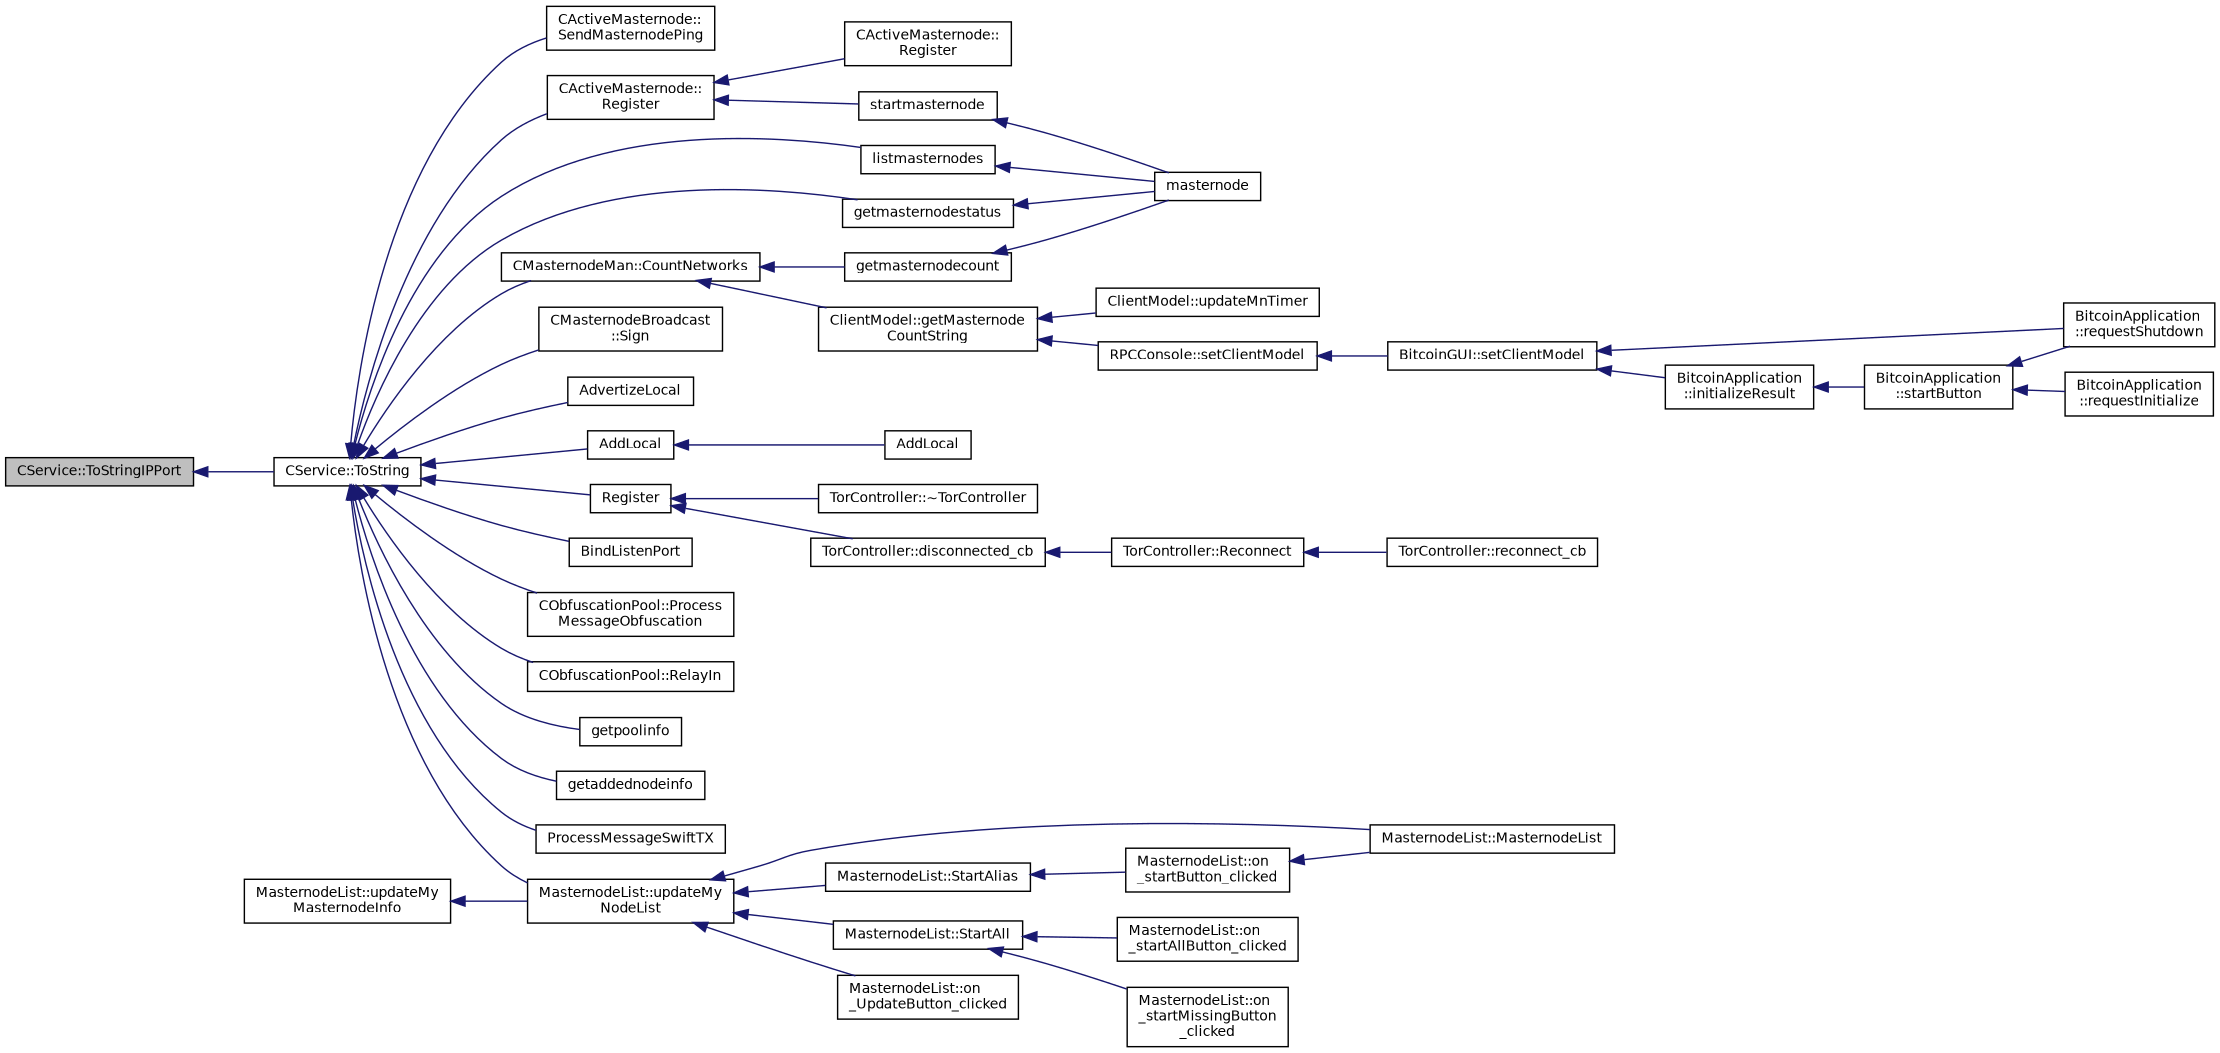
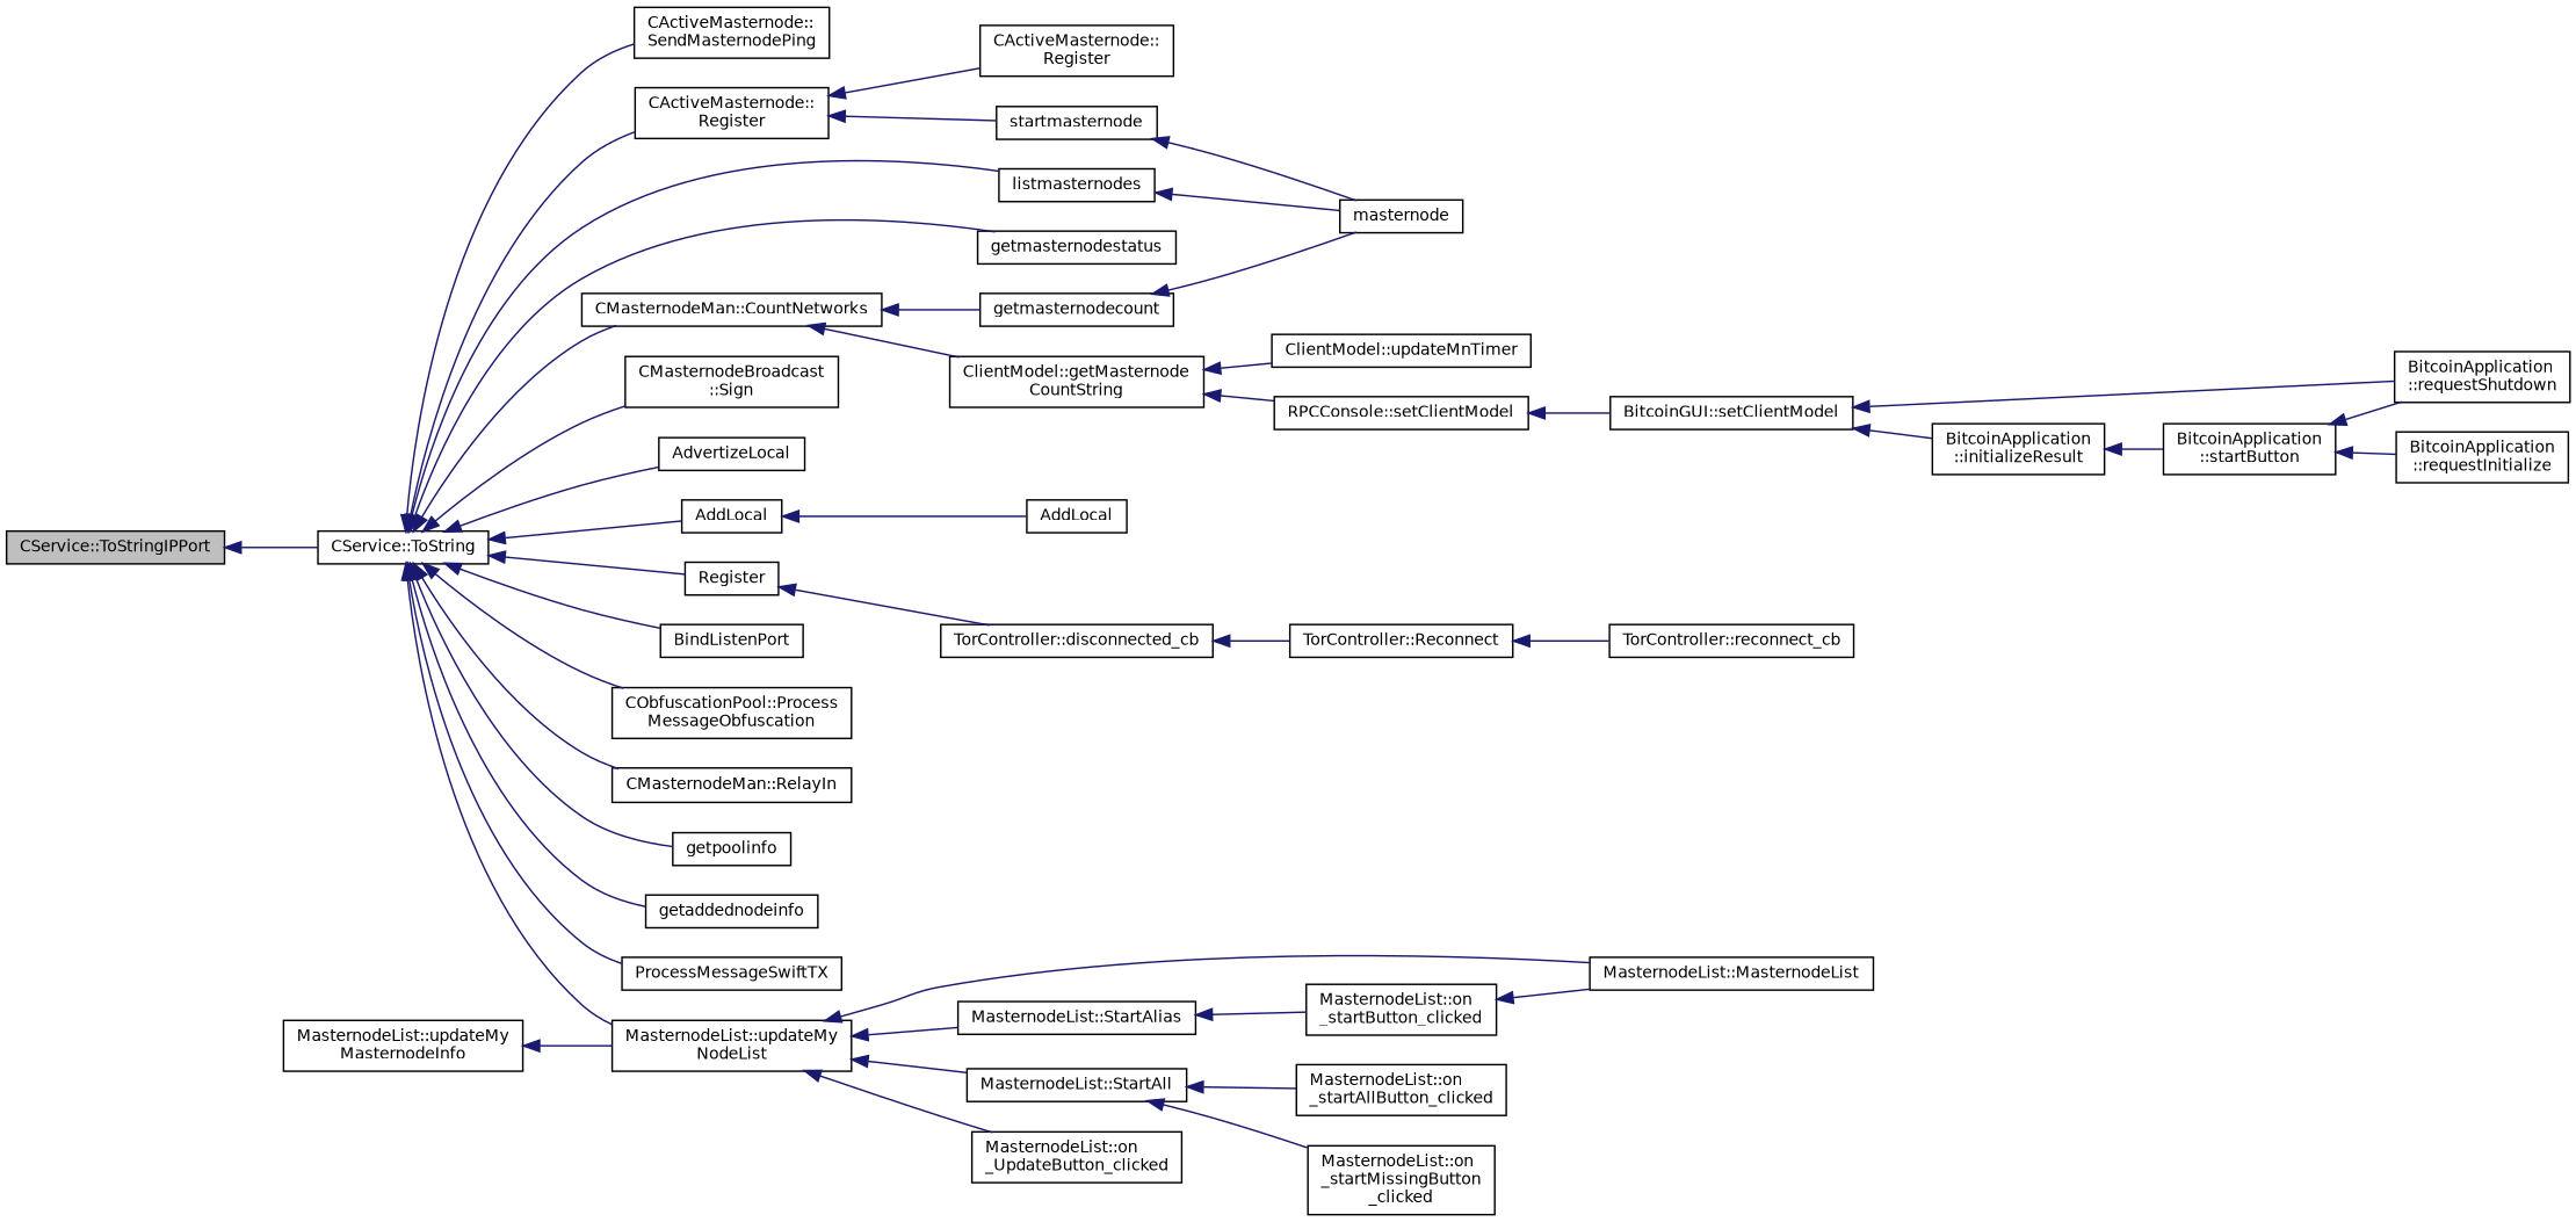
  digraph {
    rankdir=LR
    node [color=black fillcolor=white fontname=Helvetica fontsize=10 shape=record style=filled]
    edge [color=midnightblue dir=back fontname=Helvetica fontsize=10 labelfontname=Helvetica labelfontsize=10 style=solid]
    n1 [fillcolor=grey75 fontcolor=black height=0.2 label="CService::ToStringIPPort" width=0.4]
    n2 [height=0.2 label="CService::ToString" width=0.4]
    n3 [height=0.2 label="CActiveMasternode::\lSendMasternodePing" width=0.4]
    n4 [height=0.2 label="CActiveMasternode::\lRegister" width=0.4]
    n5 [height=0.2 label="CMasternodeBroadcast\l::Sign" width=0.4]
    n6 [height=0.2 label="CMasternodeMan::CountNetworks" width=0.4]
    n7 [height=0.2 label=AdvertizeLocal width=0.4]
    n8 [height=0.2 label=AddLocal width=0.4]
    n9 [height=0.2 label=Register width=0.4]
    n10 [height=0.2 label=BindListenPort width=0.4]
    n11 [height=0.2 label="CObfuscationPool::Process\lMessageObfuscation" width=0.4]
-   n12 [height=0.2 label="CObfuscationPool::RelayIn" width=0.4]
+   n12 [height=0.2 label="CMasternodeMan::RelayIn" width=0.4]
    n13 [height=0.2 label=getpoolinfo width=0.4]
    n14 [height=0.2 label=listmasternodes width=0.4]
    n15 [height=0.2 label=getmasternodestatus width=0.4]
    n16 [height=0.2 label=getaddednodeinfo width=0.4]
    n17 [height=0.2 label=ProcessMessageSwiftTX width=0.4]
    n18 [height=0.2 label="MasternodeList::updateMy\lNodeList" width=0.4]
    n19 [height=0.2 label="CActiveMasternode::\lRegister" width=0.4]
    n20 [height=0.2 label=startmasternode width=0.4]
    n21 [height=0.2 label="ClientModel::getMasternode\lCountString" width=0.4]
    n22 [height=0.2 label=getmasternodecount width=0.4]
    n23 [height=0.2 label=AddLocal width=0.4]
-   n24 [height=0.2 label="TorController::~TorController" width=0.4]
    n25 [height=0.2 label="TorController::disconnected_cb" width=0.4]
    n26 [height=0.2 label="MasternodeList::updateMy\lMasternodeInfo" width=0.4]
    n27 [height=0.2 label=masternode width=0.4]
    n28 [height=0.2 label="ClientModel::updateMnTimer" width=0.4]
    n29 [height=0.2 label="RPCConsole::setClientModel" width=0.4]
    n30 [height=0.2 label="BitcoinGUI::setClientModel" width=0.4]
    n31 [height=0.2 label="BitcoinApplication\l::requestShutdown" width=0.4]
    n32 [height=0.2 label="BitcoinApplication\l::initializeResult" width=0.4]
    n33 [height=0.2 label="BitcoinApplication\l::startButton" width=0.4]
    n34 [height=0.2 label="BitcoinApplication\l::requestInitialize" width=0.4]
    n35 [height=0.2 label="TorController::Reconnect" width=0.4]
    n36 [height=0.2 label="TorController::reconnect_cb" width=0.4]
    n37 [height=0.2 label="MasternodeList::MasternodeList" width=0.4]
    n38 [height=0.2 label="MasternodeList::StartAlias" width=0.4]
    n39 [height=0.2 label="MasternodeList::StartAll" width=0.4]
    n40 [height=0.2 label="MasternodeList::on\l_UpdateButton_clicked" width=0.4]
    n41 [height=0.2 label="MasternodeList::on\l_startButton_clicked" width=0.4]
    n42 [height=0.2 label="MasternodeList::on\l_startAllButton_clicked" width=0.4]
    n43 [height=0.2 label="MasternodeList::on\l_startMissingButton\l_clicked" width=0.4]
    n1 -> n2
    n2 -> n3
    n2 -> n4
    n2 -> n5
    n2 -> n6
    n2 -> n7
    n2 -> n8
    n2 -> n9
    n2 -> n10
    n2 -> n11
    n2 -> n12
    n2 -> n13
    n2 -> n14
    n2 -> n15
    n2 -> n16
    n2 -> n17
    n2 -> n18
    n4 -> n19
    n4 -> n20
    n6 -> n21
    n6 -> n22
    n8 -> n23
-   n9 -> n24
    n9 -> n25
    n14 -> n27
-   n15 -> n27
    n18 -> n37
    n18 -> n38
    n18 -> n39
    n18 -> n40
    n20 -> n27
    n21 -> n28
    n21 -> n29
    n22 -> n27
    n25 -> n35
    n26 -> n18
    n29 -> n30
    n30 -> n31
    n30 -> n32
    n32 -> n33
    n33 -> n31
    n33 -> n34
    n35 -> n36
    n38 -> n41
    n39 -> n42
    n39 -> n43
    n41 -> n37
  }
